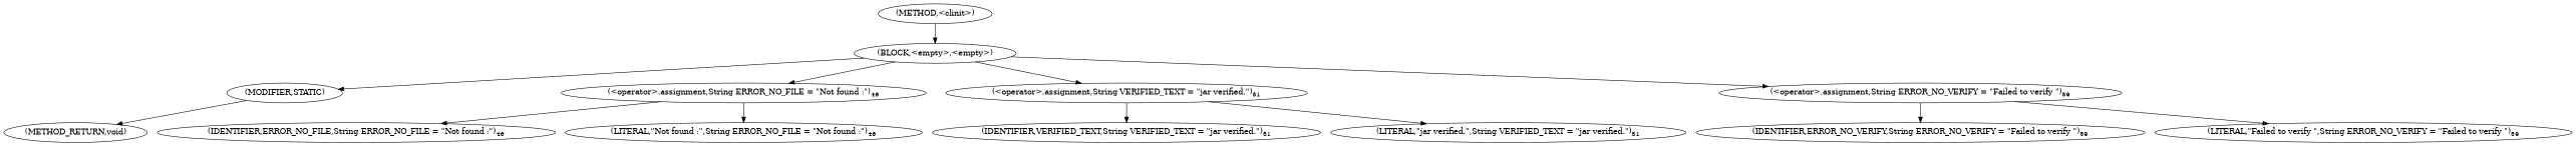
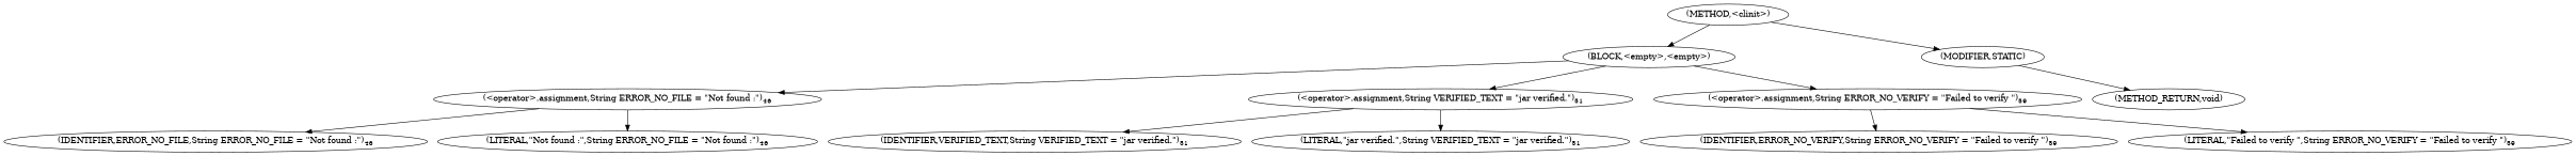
  digraph {
    n1 [label=<(METHOD,&lt;clinit&gt;)>]
    n2 [label=<(BLOCK,&lt;empty&gt;,&lt;empty&gt;)>]
    n3 [label=<(MODIFIER,STATIC)>]
    n4 [label=<(&lt;operator&gt;.assignment,String ERROR_NO_FILE = &quot;Not found :&quot;)<SUB>46</SUB>>]
    n5 [label=<(&lt;operator&gt;.assignment,String VERIFIED_TEXT = &quot;jar verified.&quot;)<SUB>51</SUB>>]
    n6 [label=<(&lt;operator&gt;.assignment,String ERROR_NO_VERIFY = &quot;Failed to verify &quot;)<SUB>59</SUB>>]
    n7 [label=<(METHOD_RETURN,void)>]
    n8 [label=<(IDENTIFIER,ERROR_NO_FILE,String ERROR_NO_FILE = &quot;Not found :&quot;)<SUB>46</SUB>>]
    n9 [label=<(LITERAL,&quot;Not found :&quot;,String ERROR_NO_FILE = &quot;Not found :&quot;)<SUB>46</SUB>>]
    n10 [label=<(IDENTIFIER,VERIFIED_TEXT,String VERIFIED_TEXT = &quot;jar verified.&quot;)<SUB>51</SUB>>]
    n11 [label=<(LITERAL,&quot;jar verified.&quot;,String VERIFIED_TEXT = &quot;jar verified.&quot;)<SUB>51</SUB>>]
    n12 [label=<(IDENTIFIER,ERROR_NO_VERIFY,String ERROR_NO_VERIFY = &quot;Failed to verify &quot;)<SUB>59</SUB>>]
    n13 [label=<(LITERAL,&quot;Failed to verify &quot;,String ERROR_NO_VERIFY = &quot;Failed to verify &quot;)<SUB>59</SUB>>]
    n1 -> n2
-   n2 -> n3
+   n1 -> n3
    n2 -> n4
    n2 -> n5
    n2 -> n6
    n3 -> n7
    n4 -> n8
    n4 -> n9
    n5 -> n10
    n5 -> n11
    n6 -> n12
    n6 -> n13
  }
